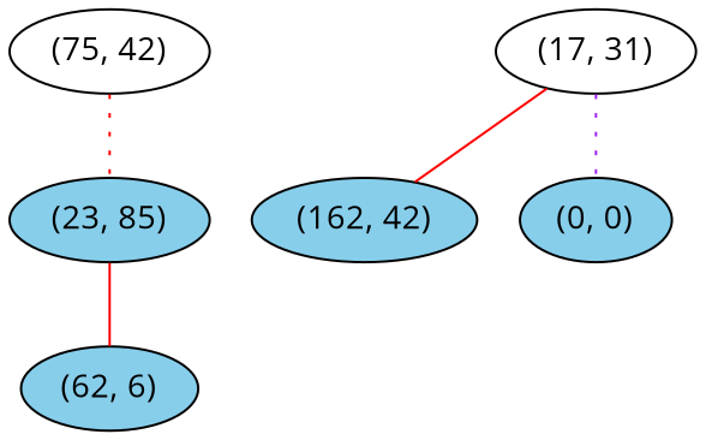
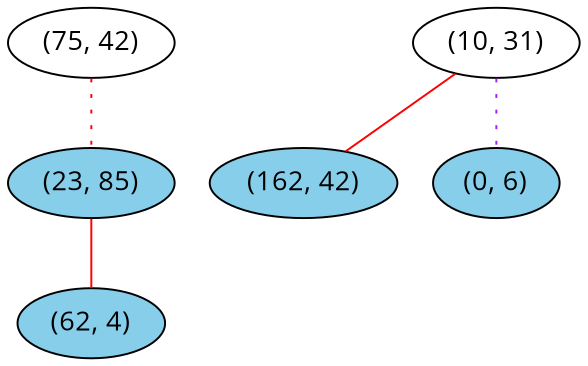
  graph {
    fontname="Open Sans"
    node [fillcolor=skyblue fontname="Open Sans" style=filled]
    edge [color=red fontname="Open Sans" style=dotted weight=1]
    "(75, 42)" [fillcolor=white]
    n2 [label="(23, 85)"]
-   "(10, 31)" [fillcolor=white label="(17, 31)"]
+   "(10, 31)" [fillcolor=white]
    "(162, 42)"
-   "(0, 0)"
-   "(62, 4)" [label="(62, 6)"]
+   "(0, 0)" [label="(0, 6)"]
+   "(62, 4)"
    "(75, 42)" -- n2
    n2 -- "(62, 4)" [style=solid]
    "(10, 31)" -- "(162, 42)" [style=solid]
    "(10, 31)" -- "(0, 0)" [color=purple weight=4]
  }
